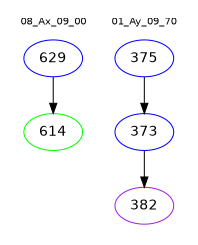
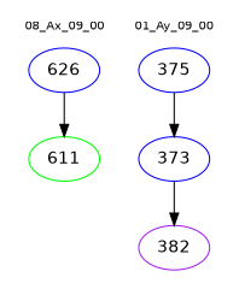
  digraph {
    fontname="DejaVu Sans"
    node [color=blue fontname="DejaVu Sans"]
    edge [color=black fontname="DejaVu Sans"]
-   n1 [label=629]
-   n2 [color=green label=614]
+   n1 [label=626]
+   n2 [color=green label=611]
    n3 [label=375]
    n4 [label=373]
    n5 [color=purple label=382]
    subgraph cluster_1 {
      color=white
      fontsize=10
      label="08_Ax_09_00"
      n1
      n2
    }
    subgraph cluster_2 {
      color=white
      fontsize=10
-     label="01_Ay_09_70"
+     label="01_Ay_09_00"
      n3
      n4
      n5
    }
    n1 -> n2
    n3 -> n4
    n4 -> n5
  }
